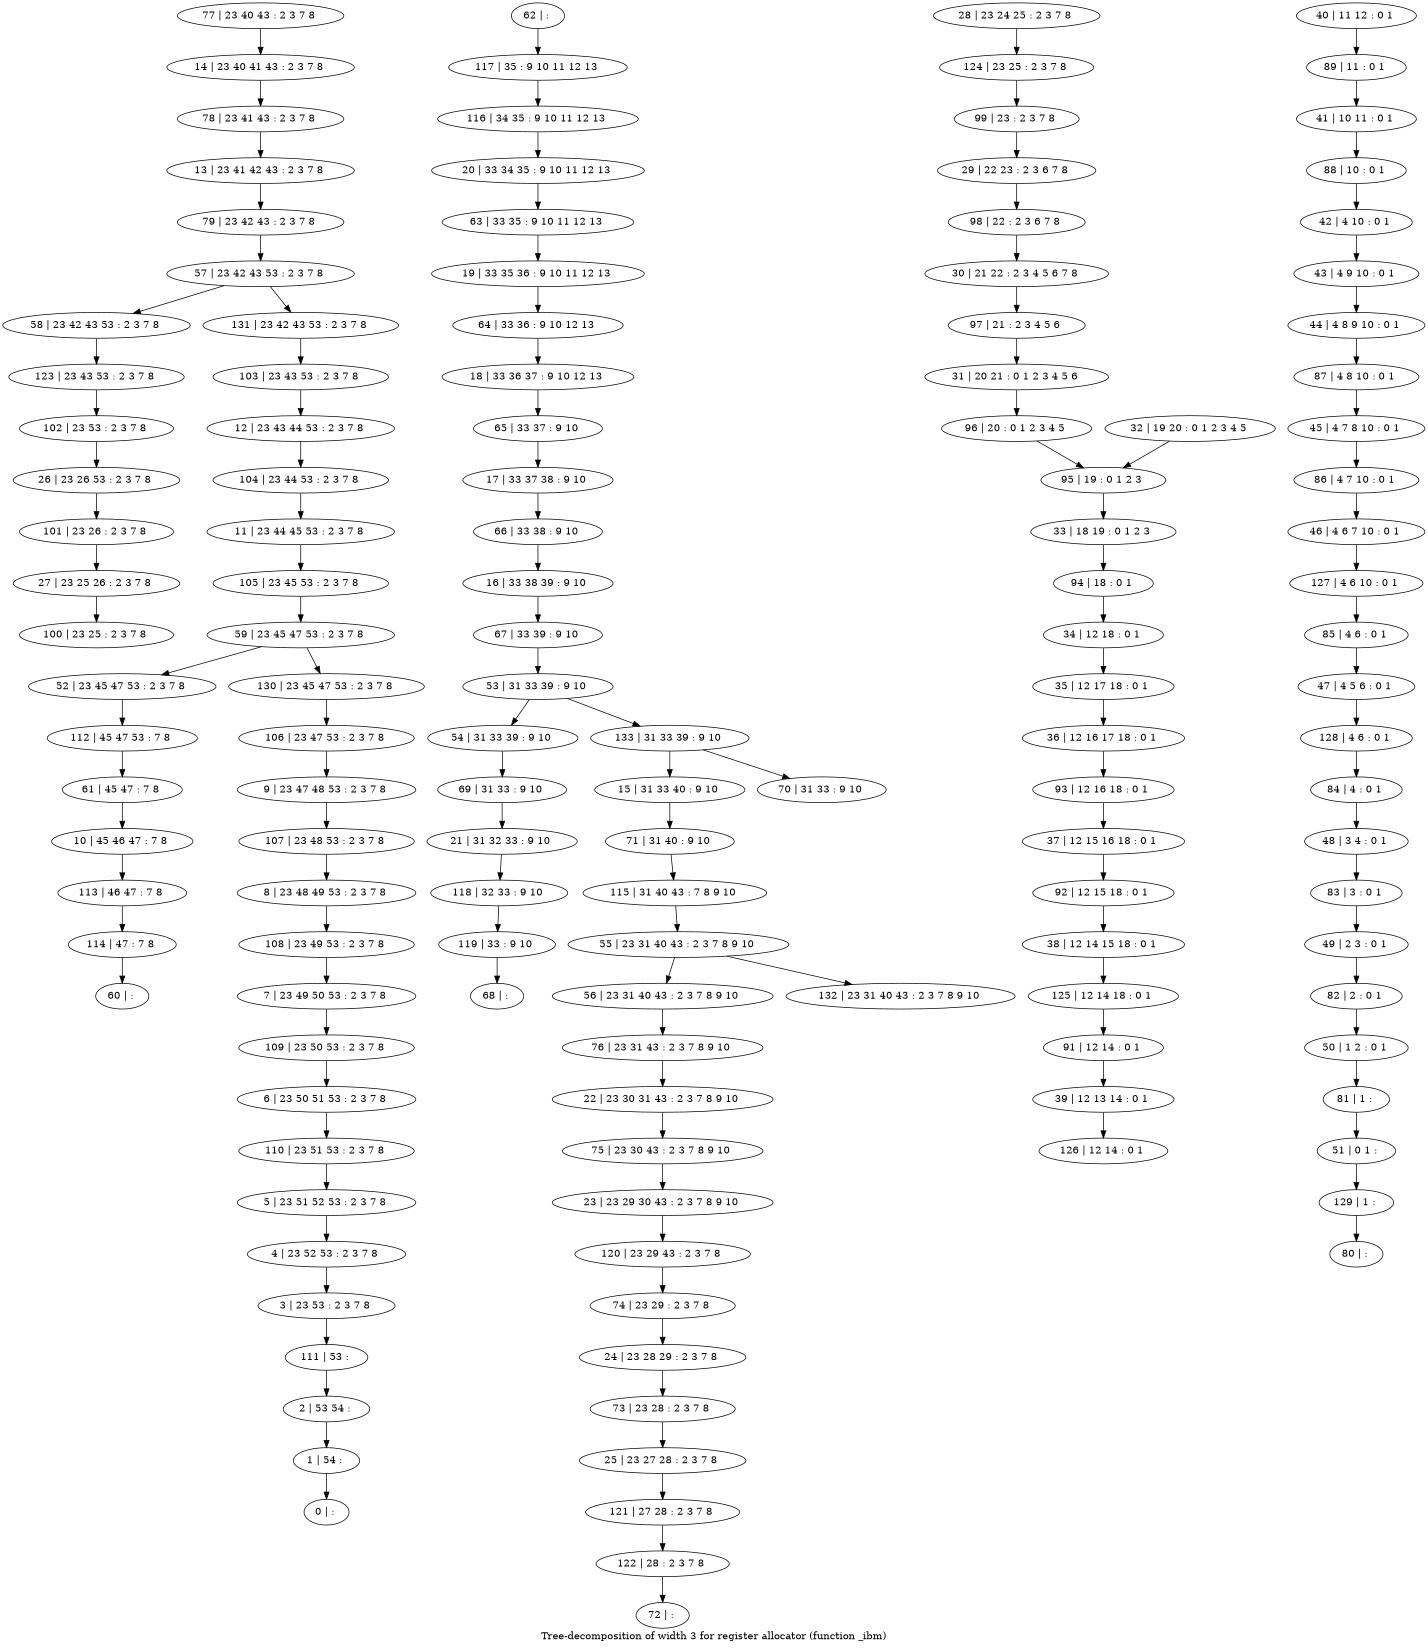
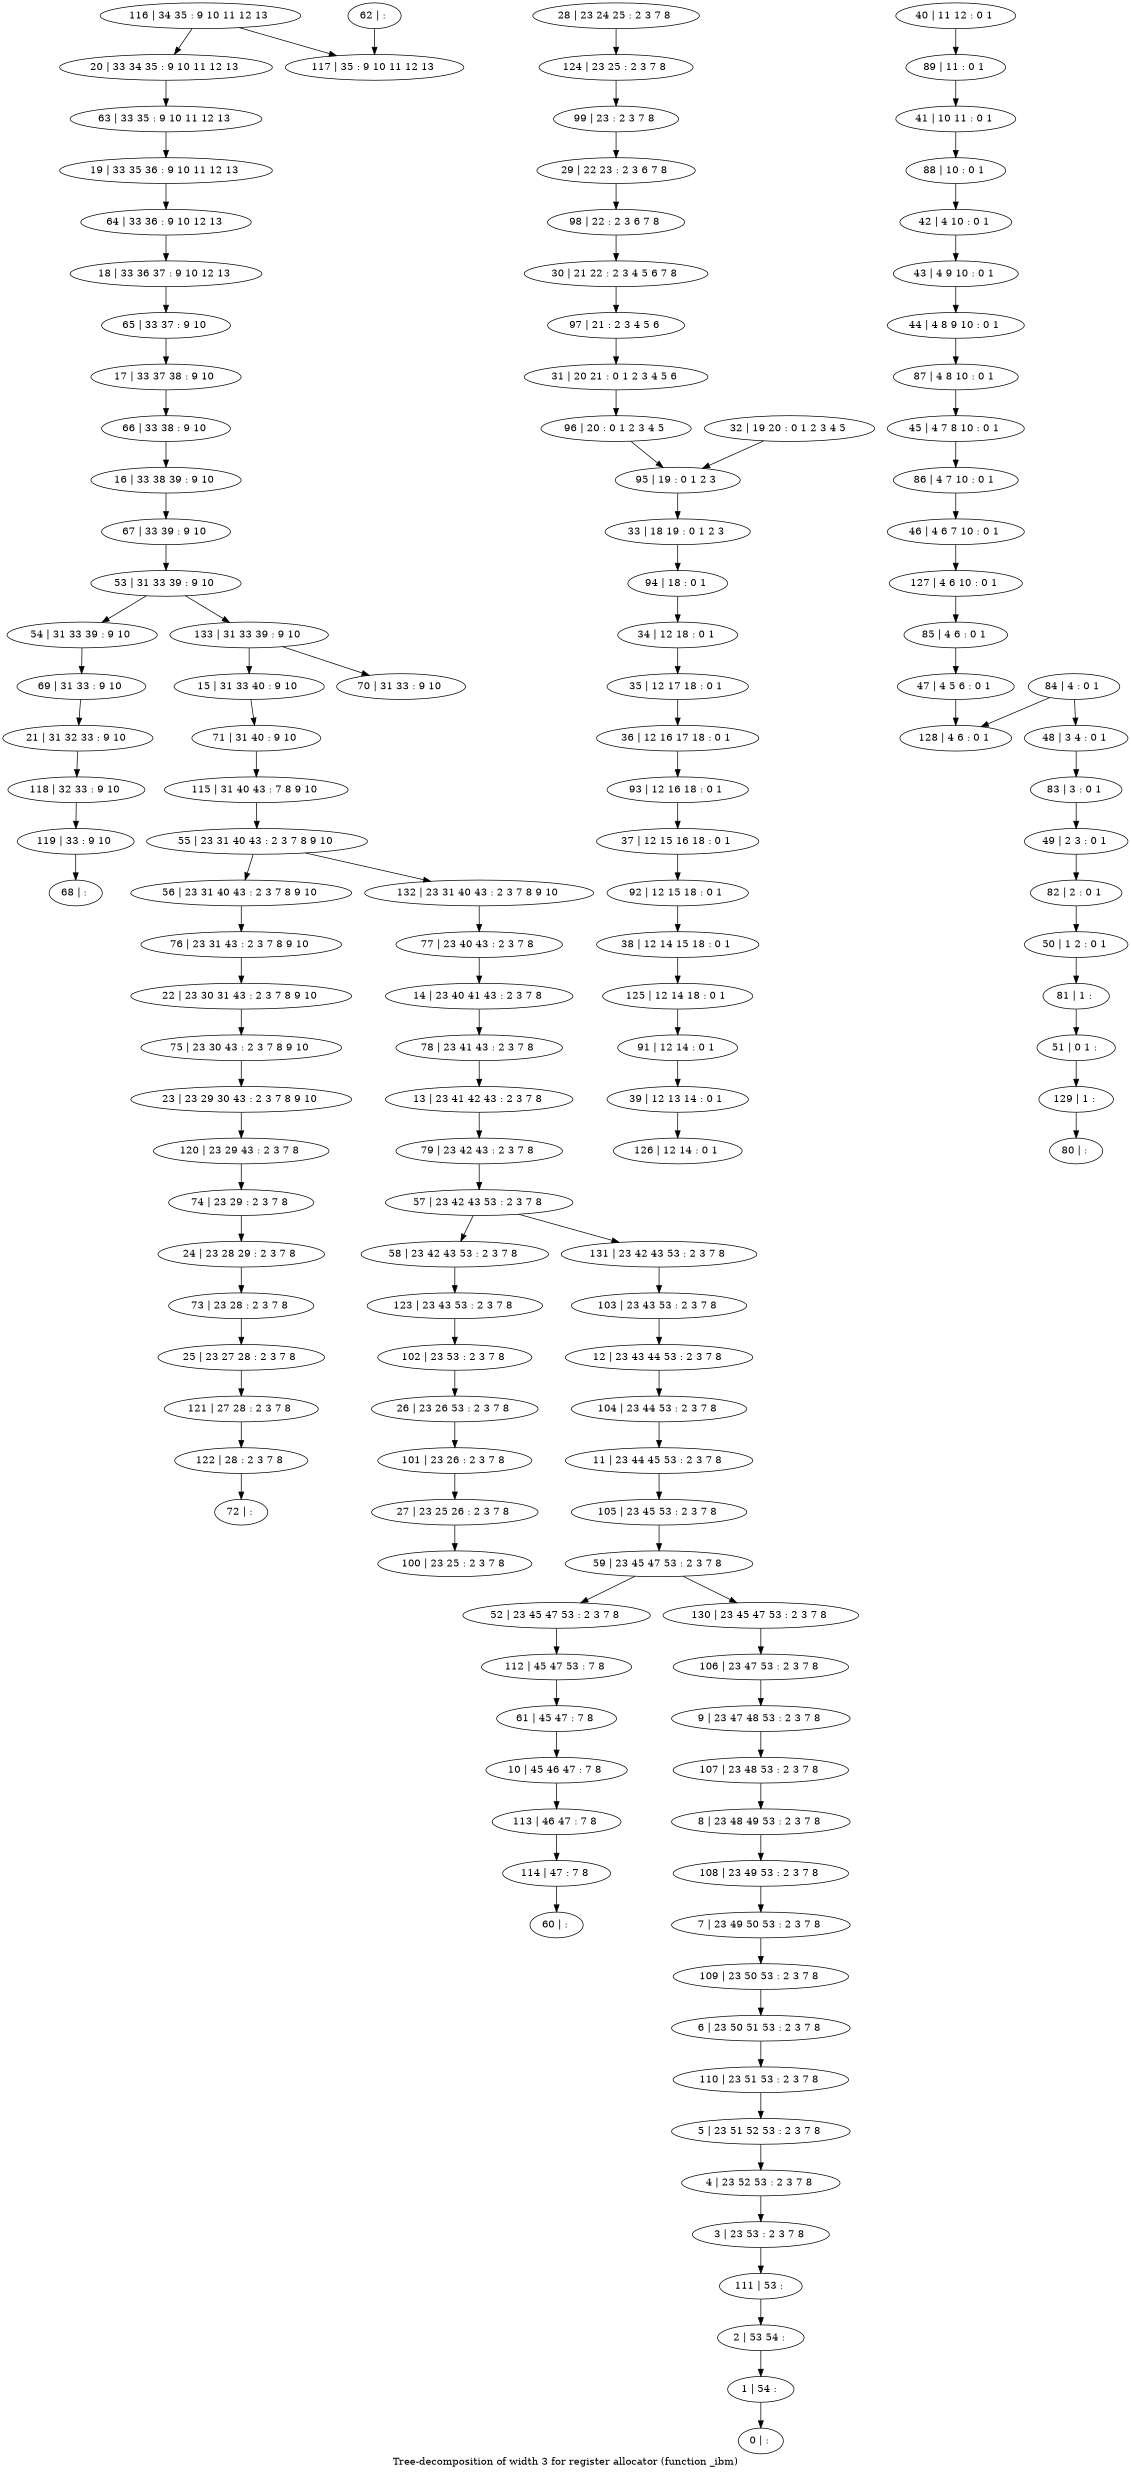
  digraph {
    label="Tree-decomposition of width 3 for register allocator (function _ibm)"
    n1 [label="0 | : "]
    n2 [label="1 | 54 : "]
    n3 [label="2 | 53 54 : "]
    n4 [label="3 | 23 53 : 2 3 7 8 "]
    n5 [label="111 | 53 : "]
    n6 [label="4 | 23 52 53 : 2 3 7 8 "]
    n7 [label="5 | 23 51 52 53 : 2 3 7 8 "]
    n8 [label="6 | 23 50 51 53 : 2 3 7 8 "]
    n9 [label="110 | 23 51 53 : 2 3 7 8 "]
    n10 [label="7 | 23 49 50 53 : 2 3 7 8 "]
    n11 [label="109 | 23 50 53 : 2 3 7 8 "]
    n12 [label="8 | 23 48 49 53 : 2 3 7 8 "]
    n13 [label="108 | 23 49 53 : 2 3 7 8 "]
    n14 [label="9 | 23 47 48 53 : 2 3 7 8 "]
    n15 [label="107 | 23 48 53 : 2 3 7 8 "]
    n16 [label="10 | 45 46 47 : 7 8 "]
    n17 [label="113 | 46 47 : 7 8 "]
    n18 [label="114 | 47 : 7 8 "]
    n19 [label="11 | 23 44 45 53 : 2 3 7 8 "]
    n20 [label="105 | 23 45 53 : 2 3 7 8 "]
    n21 [label="59 | 23 45 47 53 : 2 3 7 8 "]
    n22 [label="12 | 23 43 44 53 : 2 3 7 8 "]
    n23 [label="104 | 23 44 53 : 2 3 7 8 "]
    n24 [label="13 | 23 41 42 43 : 2 3 7 8 "]
    n25 [label="79 | 23 42 43 : 2 3 7 8 "]
    n26 [label="57 | 23 42 43 53 : 2 3 7 8 "]
    n27 [label="14 | 23 40 41 43 : 2 3 7 8 "]
    n28 [label="78 | 23 41 43 : 2 3 7 8 "]
    n29 [label="15 | 31 33 40 : 9 10 "]
    n30 [label="71 | 31 40 : 9 10 "]
    n31 [label="115 | 31 40 43 : 7 8 9 10 "]
    n32 [label="16 | 33 38 39 : 9 10 "]
    n33 [label="67 | 33 39 : 9 10 "]
    n34 [label="53 | 31 33 39 : 9 10 "]
    n35 [label="17 | 33 37 38 : 9 10 "]
    n36 [label="66 | 33 38 : 9 10 "]
    n37 [label="18 | 33 36 37 : 9 10 12 13 "]
    n38 [label="65 | 33 37 : 9 10 "]
    n39 [label="19 | 33 35 36 : 9 10 11 12 13 "]
    n40 [label="64 | 33 36 : 9 10 12 13 "]
    n41 [label="20 | 33 34 35 : 9 10 11 12 13 "]
    n42 [label="63 | 33 35 : 9 10 11 12 13 "]
    n43 [label="21 | 31 32 33 : 9 10 "]
    n44 [label="118 | 32 33 : 9 10 "]
    n45 [label="119 | 33 : 9 10 "]
    n46 [label="22 | 23 30 31 43 : 2 3 7 8 9 10 "]
    n47 [label="75 | 23 30 43 : 2 3 7 8 9 10 "]
    n48 [label="23 | 23 29 30 43 : 2 3 7 8 9 10 "]
    n49 [label="120 | 23 29 43 : 2 3 7 8 "]
    n50 [label="74 | 23 29 : 2 3 7 8 "]
    n51 [label="24 | 23 28 29 : 2 3 7 8 "]
    n52 [label="73 | 23 28 : 2 3 7 8 "]
    n53 [label="25 | 23 27 28 : 2 3 7 8 "]
    n54 [label="121 | 27 28 : 2 3 7 8 "]
    n55 [label="122 | 28 : 2 3 7 8 "]
    n56 [label="26 | 23 26 53 : 2 3 7 8 "]
    n57 [label="101 | 23 26 : 2 3 7 8 "]
    n58 [label="27 | 23 25 26 : 2 3 7 8 "]
    n59 [label="100 | 23 25 : 2 3 7 8 "]
    n60 [label="28 | 23 24 25 : 2 3 7 8 "]
    n61 [label="124 | 23 25 : 2 3 7 8 "]
    n62 [label="99 | 23 : 2 3 7 8 "]
    n63 [label="29 | 22 23 : 2 3 6 7 8 "]
    n64 [label="98 | 22 : 2 3 6 7 8 "]
    n65 [label="30 | 21 22 : 2 3 4 5 6 7 8 "]
    n66 [label="97 | 21 : 2 3 4 5 6 "]
    n67 [label="31 | 20 21 : 0 1 2 3 4 5 6 "]
    n68 [label="96 | 20 : 0 1 2 3 4 5 "]
    n69 [label="95 | 19 : 0 1 2 3 "]
    n70 [label="32 | 19 20 : 0 1 2 3 4 5 "]
    n71 [label="33 | 18 19 : 0 1 2 3 "]
    n72 [label="94 | 18 : 0 1 "]
    n73 [label="34 | 12 18 : 0 1 "]
    n74 [label="35 | 12 17 18 : 0 1 "]
    n75 [label="36 | 12 16 17 18 : 0 1 "]
    n76 [label="93 | 12 16 18 : 0 1 "]
    n77 [label="37 | 12 15 16 18 : 0 1 "]
    n78 [label="92 | 12 15 18 : 0 1 "]
    n79 [label="38 | 12 14 15 18 : 0 1 "]
    n80 [label="125 | 12 14 18 : 0 1 "]
    n81 [label="91 | 12 14 : 0 1 "]
    n82 [label="39 | 12 13 14 : 0 1 "]
    n83 [label="126 | 12 14 : 0 1 "]
    n84 [label="40 | 11 12 : 0 1 "]
    n85 [label="89 | 11 : 0 1 "]
    n86 [label="41 | 10 11 : 0 1 "]
    n87 [label="88 | 10 : 0 1 "]
    n88 [label="42 | 4 10 : 0 1 "]
    n89 [label="43 | 4 9 10 : 0 1 "]
    n90 [label="44 | 4 8 9 10 : 0 1 "]
    n91 [label="87 | 4 8 10 : 0 1 "]
    n92 [label="45 | 4 7 8 10 : 0 1 "]
    n93 [label="86 | 4 7 10 : 0 1 "]
    n94 [label="46 | 4 6 7 10 : 0 1 "]
    n95 [label="127 | 4 6 10 : 0 1 "]
    n96 [label="85 | 4 6 : 0 1 "]
    n97 [label="47 | 4 5 6 : 0 1 "]
    n98 [label="128 | 4 6 : 0 1 "]
    n99 [label="84 | 4 : 0 1 "]
    n100 [label="48 | 3 4 : 0 1 "]
    n101 [label="83 | 3 : 0 1 "]
    n102 [label="49 | 2 3 : 0 1 "]
    n103 [label="82 | 2 : 0 1 "]
    n104 [label="50 | 1 2 : 0 1 "]
    n105 [label="81 | 1 : "]
    n106 [label="51 | 0 1 : "]
    n107 [label="129 | 1 : "]
    n108 [label="80 | : "]
    n109 [label="52 | 23 45 47 53 : 2 3 7 8 "]
    n110 [label="112 | 45 47 53 : 7 8 "]
    n111 [label="61 | 45 47 : 7 8 "]
    n112 [label="54 | 31 33 39 : 9 10 "]
    n113 [label="133 | 31 33 39 : 9 10 "]
    n114 [label="69 | 31 33 : 9 10 "]
    n115 [label="70 | 31 33 : 9 10 "]
    n116 [label="55 | 23 31 40 43 : 2 3 7 8 9 10 "]
    n117 [label="56 | 23 31 40 43 : 2 3 7 8 9 10 "]
    n118 [label="132 | 23 31 40 43 : 2 3 7 8 9 10 "]
    n119 [label="76 | 23 31 43 : 2 3 7 8 9 10 "]
    n120 [label="77 | 23 40 43 : 2 3 7 8 "]
    n121 [label="58 | 23 42 43 53 : 2 3 7 8 "]
    n122 [label="131 | 23 42 43 53 : 2 3 7 8 "]
    n123 [label="123 | 23 43 53 : 2 3 7 8 "]
    n124 [label="103 | 23 43 53 : 2 3 7 8 "]
    n125 [label="102 | 23 53 : 2 3 7 8 "]
    n126 [label="130 | 23 45 47 53 : 2 3 7 8 "]
    n127 [label="106 | 23 47 53 : 2 3 7 8 "]
    n128 [label="60 | : "]
    n129 [label="62 | : "]
    n130 [label="117 | 35 : 9 10 11 12 13 "]
    n131 [label="116 | 34 35 : 9 10 11 12 13 "]
    n132 [label="68 | : "]
    n133 [label="72 | : "]
    n2 -> n1
    n3 -> n2
    n4 -> n5
    n5 -> n3
    n6 -> n4
    n7 -> n6
    n8 -> n9
    n9 -> n7
    n10 -> n11
    n11 -> n8
    n12 -> n13
    n13 -> n10
    n14 -> n15
    n15 -> n12
    n16 -> n17
    n17 -> n18
    n18 -> n128
    n19 -> n20
    n20 -> n21
    n21 -> n109
    n21 -> n126
    n22 -> n23
    n23 -> n19
    n24 -> n25
    n25 -> n26
    n26 -> n121
    n26 -> n122
    n27 -> n28
    n28 -> n24
    n29 -> n30
    n30 -> n31
    n31 -> n116
    n32 -> n33
    n33 -> n34
    n34 -> n112
    n34 -> n113
    n35 -> n36
    n36 -> n32
    n37 -> n38
    n38 -> n35
    n39 -> n40
    n40 -> n37
    n41 -> n42
    n42 -> n39
    n43 -> n44
    n44 -> n45
    n45 -> n132
    n46 -> n47
    n47 -> n48
    n48 -> n49
    n49 -> n50
    n50 -> n51
    n51 -> n52
    n52 -> n53
    n53 -> n54
    n54 -> n55
    n55 -> n133
    n56 -> n57
    n57 -> n58
    n58 -> n59
    n60 -> n61
    n61 -> n62
    n62 -> n63
    n63 -> n64
    n64 -> n65
    n65 -> n66
    n66 -> n67
    n67 -> n68
    n68 -> n69
    n69 -> n71
    n70 -> n69
    n71 -> n72
    n72 -> n73
    n73 -> n74
    n74 -> n75
    n75 -> n76
    n76 -> n77
    n77 -> n78
    n78 -> n79
    n79 -> n80
    n80 -> n81
    n81 -> n82
    n82 -> n83
    n84 -> n85
    n85 -> n86
    n86 -> n87
    n87 -> n88
    n88 -> n89
    n89 -> n90
    n90 -> n91
    n91 -> n92
    n92 -> n93
    n93 -> n94
    n94 -> n95
    n95 -> n96
    n96 -> n97
    n97 -> n98
-   n98 -> n99
+   n99 -> n98
    n99 -> n100
    n100 -> n101
    n101 -> n102
    n102 -> n103
    n103 -> n104
    n104 -> n105
    n105 -> n106
    n106 -> n107
    n107 -> n108
    n109 -> n110
    n110 -> n111
    n111 -> n16
    n112 -> n114
    n113 -> n29
    n113 -> n115
    n114 -> n43
    n116 -> n117
    n116 -> n118
    n117 -> n119
+   n118 -> n120
    n119 -> n46
    n120 -> n27
    n121 -> n123
    n122 -> n124
    n123 -> n125
    n124 -> n22
    n125 -> n56
    n126 -> n127
    n127 -> n14
    n129 -> n130
-   n130 -> n131
+   n131 -> n130
    n131 -> n41
  }
